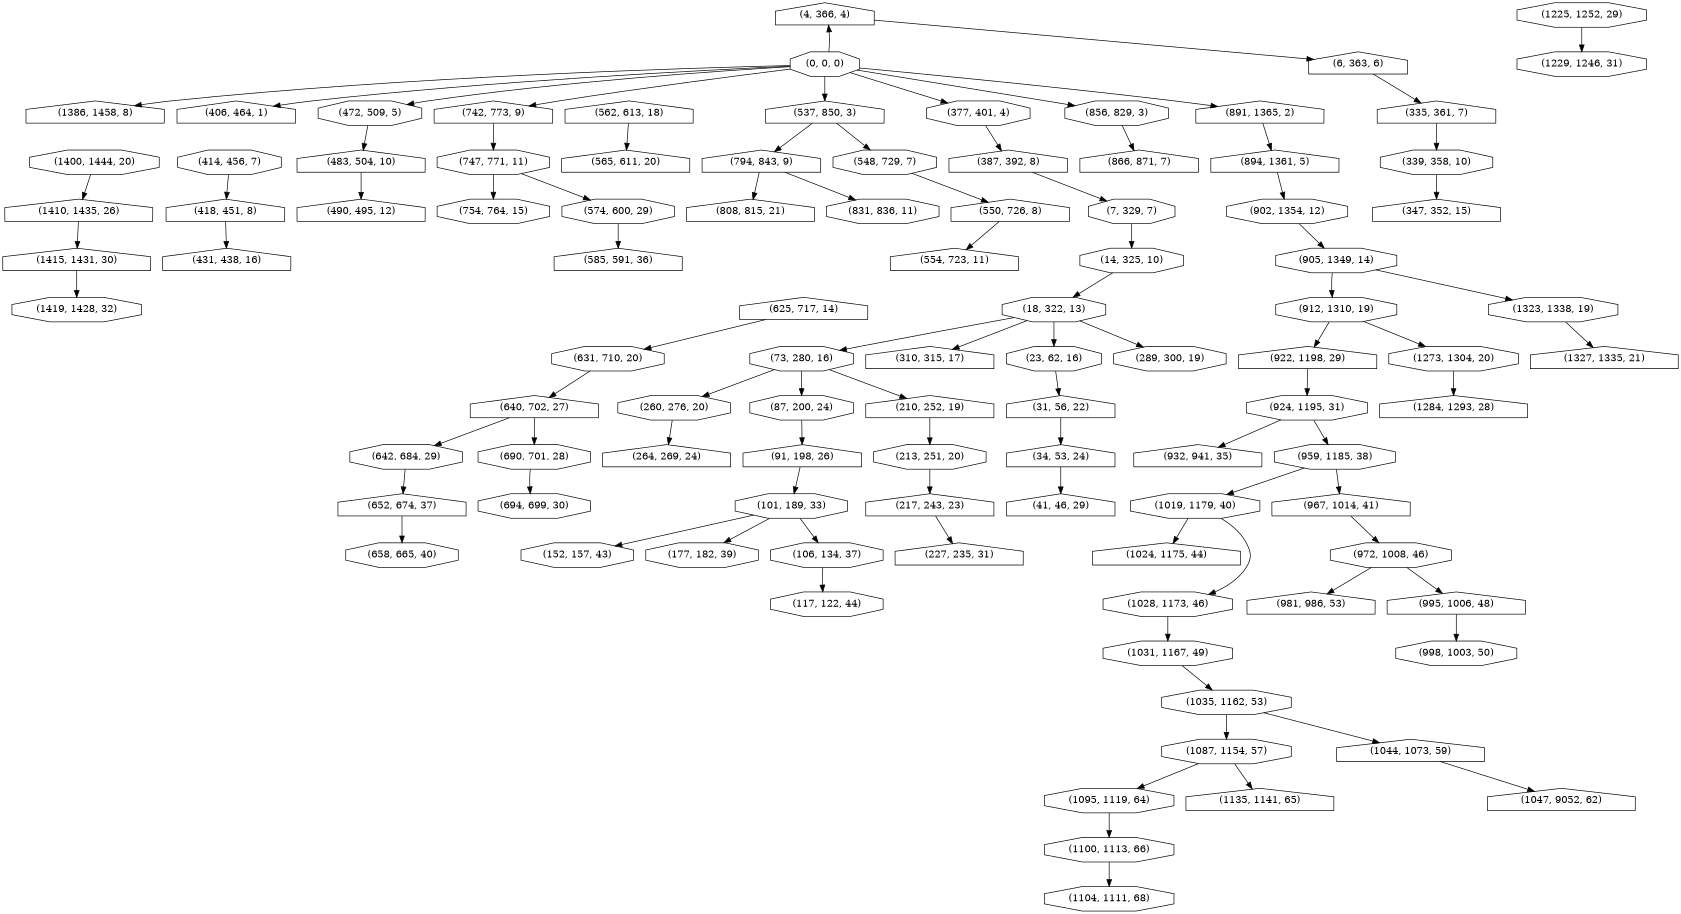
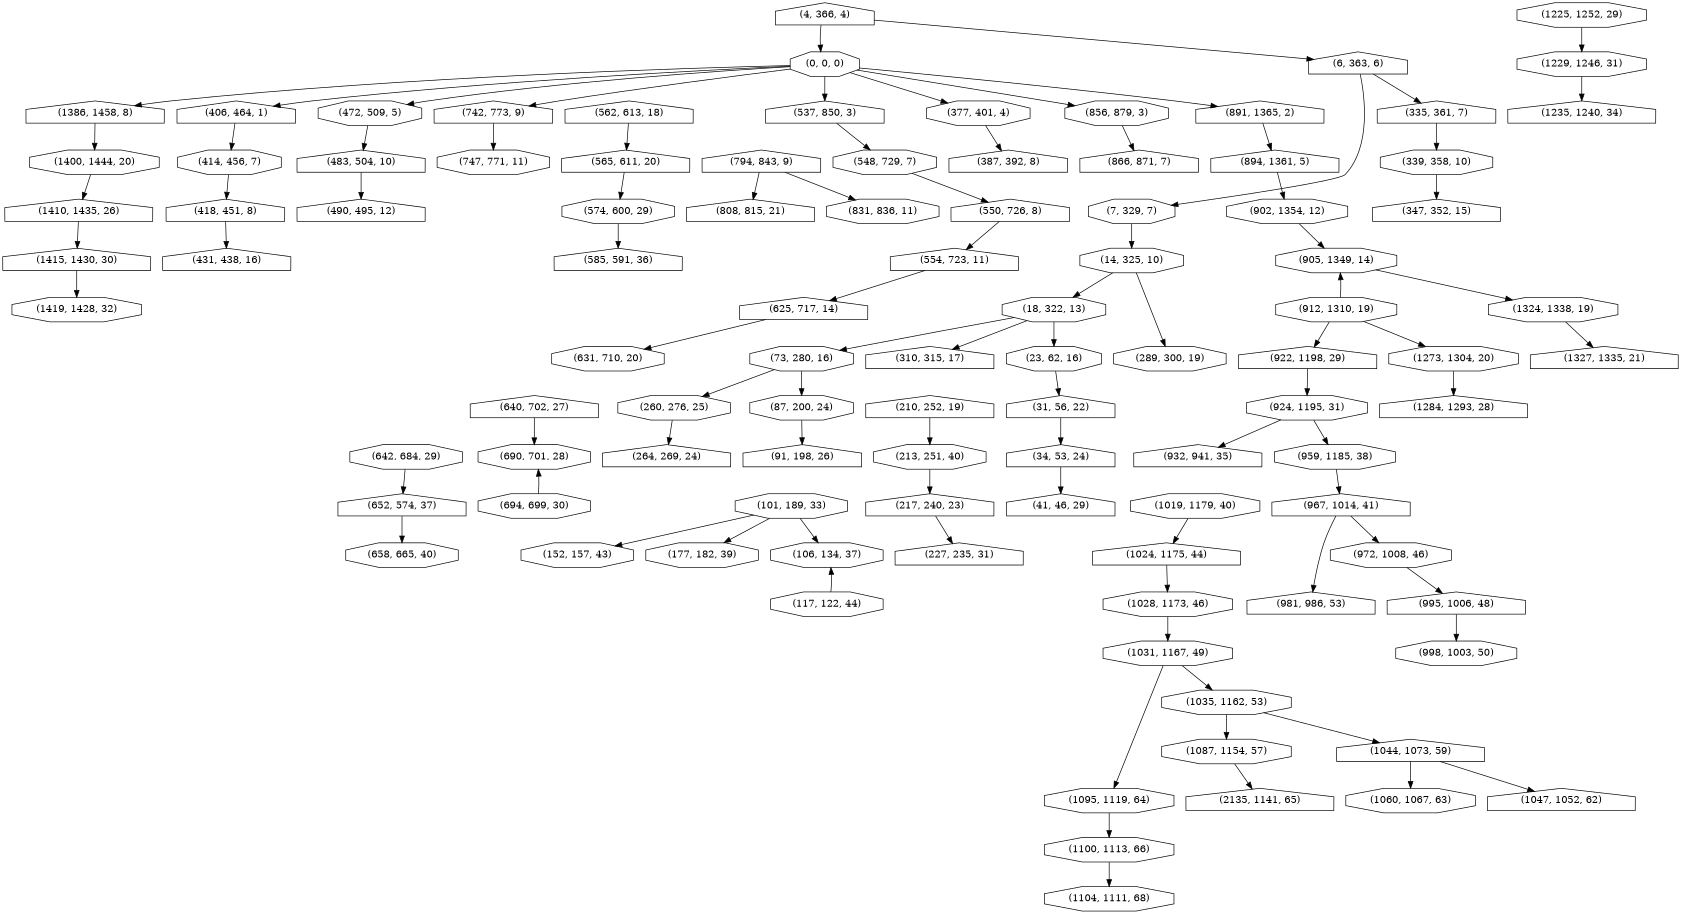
  digraph {
    node [shape=octagon]
    "(4, 366, 4)" [shape=house]
    "(0, 0, 0)"
    "(377, 401, 4)"
    "(406, 464, 1)" [shape=house]
    "(472, 509, 5)"
    "(537, 850, 3)" [shape=house]
-   "(856, 879, 3)" [label="(856, 829, 3)"]
+   "(856, 879, 3)"
    "(891, 1365, 2)" [shape=house]
    "(1386, 1458, 8)" [shape=house]
    "(742, 773, 9)" [shape=house]
    "(6, 363, 6)" [shape=house]
    "(387, 392, 8)" [shape=house]
    "(414, 456, 7)"
    "(483, 504, 10)" [shape=house]
    "(548, 729, 7)"
    "(794, 843, 9)" [shape=house]
    "(866, 871, 7)" [shape=house]
    "(894, 1361, 5)" [shape=house]
    "(1400, 1444, 20)"
    "(7, 329, 7)"
    "(335, 361, 7)" [shape=house]
    "(14, 325, 10)"
    "(339, 358, 10)"
    "(18, 322, 13)"
    "(23, 62, 16)"
    "(73, 280, 16)"
    "(289, 300, 19)"
    "(310, 315, 17)" [shape=house]
    "(31, 56, 22)" [shape=house]
    "(87, 200, 24)"
    "(210, 252, 19)" [shape=house]
-   "(260, 276, 20)"
+   "(260, 276, 20)" [label="(260, 276, 25)"]
    "(34, 53, 24)" [shape=house]
    "(41, 46, 29)" [shape=house]
    "(91, 198, 26)" [shape=house]
-   "(213, 251, 20)"
+   "(213, 251, 20)" [label="(213, 251, 40)"]
    "(264, 269, 24)" [shape=house]
    "(101, 189, 33)"
    "(106, 134, 37)"
    "(152, 157, 43)"
    "(177, 182, 39)"
    "(117, 122, 44)"
-   "(217, 243, 23)" [shape=house]
+   "(217, 243, 23)" [shape=house label="(217, 240, 23)"]
    "(227, 235, 31)" [shape=house]
    "(347, 352, 15)" [shape=house]
    "(418, 451, 8)" [shape=house]
    "(431, 438, 16)" [shape=house]
    "(490, 495, 12)" [shape=house]
    "(550, 726, 8)" [shape=house]
    "(747, 771, 11)"
    "(808, 815, 21)" [shape=house]
    "(831, 836, 11)"
    "(554, 723, 11)" [shape=house]
    "(625, 717, 14)" [shape=house]
    "(562, 613, 18)" [shape=house]
    "(565, 611, 20)" [shape=house]
    "(631, 710, 20)"
    "(574, 600, 29)"
    "(585, 591, 36)" [shape=house]
    "(640, 702, 27)" [shape=house]
    "(642, 684, 29)"
    "(690, 701, 28)"
-   "(652, 674, 37)" [shape=house]
+   "(652, 674, 37)" [shape=house label="(652, 574, 37)"]
    "(694, 699, 30)"
    "(658, 665, 40)"
-   "(754, 764, 15)"
    "(902, 1354, 12)"
    "(905, 1349, 14)"
    "(912, 1310, 19)"
-   "(1324, 1338, 19)" [label="(1323, 1338, 19)"]
+   "(1324, 1338, 19)"
    "(922, 1198, 29)" [shape=house]
    "(1273, 1304, 20)"
    "(1327, 1335, 21)" [shape=house]
    "(924, 1195, 31)"
    "(1284, 1293, 28)" [shape=house]
    "(932, 941, 35)" [shape=house]
    "(959, 1185, 38)"
    "(967, 1014, 41)" [shape=house]
    "(1019, 1179, 40)"
    "(972, 1008, 46)"
    "(1024, 1175, 44)" [shape=house]
    "(981, 986, 53)" [shape=house]
    "(995, 1006, 48)" [shape=house]
    "(998, 1003, 50)"
    "(1028, 1173, 46)"
    "(1031, 1167, 49)"
    "(1035, 1162, 53)"
    "(1044, 1073, 59)" [shape=house]
    "(1087, 1154, 57)"
-   "(1047, 1052, 62)" [shape=house label="(1047, 9052, 62)"]
+   "(1047, 1052, 62)" [shape=house]
+   "(1060, 1067, 63)"
    "(1095, 1119, 64)"
-   "(1135, 1141, 65)" [shape=house]
+   "(1135, 1141, 65)" [shape=house label="(2135, 1141, 65)"]
    "(1100, 1113, 66)"
    "(1104, 1111, 68)"
    "(1225, 1252, 29)"
    "(1229, 1246, 31)"
+   "(1235, 1240, 34)" [shape=house]
    "(1410, 1435, 26)" [shape=house]
-   "(1415, 1431, 30)" [shape=house]
+   "(1415, 1431, 30)" [shape=house label="(1415, 1430, 30)"]
    "(1419, 1428, 32)"
    "(4, 366, 4)" -> "(6, 363, 6)"
-   "(0, 0, 0)" -> "(4, 366, 4)"
+   "(4, 366, 4)" -> "(0, 0, 0)"
    "(0, 0, 0)" -> "(377, 401, 4)"
    "(0, 0, 0)" -> "(406, 464, 1)"
    "(0, 0, 0)" -> "(472, 509, 5)"
    "(0, 0, 0)" -> "(537, 850, 3)"
    "(0, 0, 0)" -> "(856, 879, 3)"
    "(0, 0, 0)" -> "(891, 1365, 2)"
    "(0, 0, 0)" -> "(1386, 1458, 8)"
    "(0, 0, 0)" -> "(742, 773, 9)"
    "(377, 401, 4)" -> "(387, 392, 8)"
+   "(406, 464, 1)" -> "(414, 456, 7)"
    "(472, 509, 5)" -> "(483, 504, 10)"
    "(537, 850, 3)" -> "(548, 729, 7)"
-   "(537, 850, 3)" -> "(794, 843, 9)"
    "(856, 879, 3)" -> "(866, 871, 7)"
    "(891, 1365, 2)" -> "(894, 1361, 5)"
+   "(1386, 1458, 8)" -> "(1400, 1444, 20)"
    "(742, 773, 9)" -> "(747, 771, 11)"
-   "(387, 392, 8)" -> "(7, 329, 7)"
+   "(6, 363, 6)" -> "(7, 329, 7)"
    "(6, 363, 6)" -> "(335, 361, 7)"
    "(414, 456, 7)" -> "(418, 451, 8)"
    "(483, 504, 10)" -> "(490, 495, 12)"
    "(548, 729, 7)" -> "(550, 726, 8)"
    "(794, 843, 9)" -> "(808, 815, 21)"
    "(794, 843, 9)" -> "(831, 836, 11)"
    "(894, 1361, 5)" -> "(902, 1354, 12)"
    "(1400, 1444, 20)" -> "(1410, 1435, 26)"
    "(7, 329, 7)" -> "(14, 325, 10)"
    "(335, 361, 7)" -> "(339, 358, 10)"
    "(14, 325, 10)" -> "(18, 322, 13)"
    "(339, 358, 10)" -> "(347, 352, 15)"
    "(18, 322, 13)" -> "(23, 62, 16)"
    "(18, 322, 13)" -> "(73, 280, 16)"
-   "(18, 322, 13)" -> "(289, 300, 19)"
+   "(14, 325, 10)" -> "(289, 300, 19)"
    "(18, 322, 13)" -> "(310, 315, 17)"
    "(23, 62, 16)" -> "(31, 56, 22)"
    "(73, 280, 16)" -> "(87, 200, 24)"
-   "(73, 280, 16)" -> "(210, 252, 19)"
    "(73, 280, 16)" -> "(260, 276, 20)"
    "(31, 56, 22)" -> "(34, 53, 24)"
    "(87, 200, 24)" -> "(91, 198, 26)"
    "(210, 252, 19)" -> "(213, 251, 20)"
    "(260, 276, 20)" -> "(264, 269, 24)"
    "(34, 53, 24)" -> "(41, 46, 29)"
-   "(91, 198, 26)" -> "(101, 189, 33)"
    "(213, 251, 20)" -> "(217, 243, 23)"
    "(101, 189, 33)" -> "(106, 134, 37)"
    "(101, 189, 33)" -> "(152, 157, 43)"
    "(101, 189, 33)" -> "(177, 182, 39)"
-   "(106, 134, 37)" -> "(117, 122, 44)"
+   "(117, 122, 44)" -> "(106, 134, 37)"
    "(217, 243, 23)" -> "(227, 235, 31)"
    "(418, 451, 8)" -> "(431, 438, 16)"
    "(550, 726, 8)" -> "(554, 723, 11)"
-   "(747, 771, 11)" -> "(754, 764, 15)"
+   "(554, 723, 11)" -> "(625, 717, 14)"
    "(625, 717, 14)" -> "(631, 710, 20)"
    "(562, 613, 18)" -> "(565, 611, 20)"
-   "(747, 771, 11)" -> "(574, 600, 29)"
-   "(631, 710, 20)" -> "(640, 702, 27)"
+   "(565, 611, 20)" -> "(574, 600, 29)"
    "(574, 600, 29)" -> "(585, 591, 36)"
-   "(640, 702, 27)" -> "(642, 684, 29)"
    "(640, 702, 27)" -> "(690, 701, 28)"
    "(642, 684, 29)" -> "(652, 674, 37)"
-   "(690, 701, 28)" -> "(694, 699, 30)"
+   "(694, 699, 30)" -> "(690, 701, 28)"
    "(652, 674, 37)" -> "(658, 665, 40)"
    "(902, 1354, 12)" -> "(905, 1349, 14)"
-   "(905, 1349, 14)" -> "(912, 1310, 19)"
+   "(912, 1310, 19)" -> "(905, 1349, 14)"
    "(905, 1349, 14)" -> "(1324, 1338, 19)"
    "(912, 1310, 19)" -> "(922, 1198, 29)"
    "(912, 1310, 19)" -> "(1273, 1304, 20)"
    "(1324, 1338, 19)" -> "(1327, 1335, 21)"
    "(922, 1198, 29)" -> "(924, 1195, 31)"
    "(1273, 1304, 20)" -> "(1284, 1293, 28)"
    "(924, 1195, 31)" -> "(932, 941, 35)"
    "(924, 1195, 31)" -> "(959, 1185, 38)"
    "(959, 1185, 38)" -> "(967, 1014, 41)"
-   "(959, 1185, 38)" -> "(1019, 1179, 40)"
    "(967, 1014, 41)" -> "(972, 1008, 46)"
    "(1019, 1179, 40)" -> "(1024, 1175, 44)"
-   "(972, 1008, 46)" -> "(981, 986, 53)"
+   "(967, 1014, 41)" -> "(981, 986, 53)"
    "(972, 1008, 46)" -> "(995, 1006, 48)"
-   "(1019, 1179, 40)" -> "(1028, 1173, 46)"
+   "(1024, 1175, 44)" -> "(1028, 1173, 46)"
    "(995, 1006, 48)" -> "(998, 1003, 50)"
    "(1028, 1173, 46)" -> "(1031, 1167, 49)"
    "(1031, 1167, 49)" -> "(1035, 1162, 53)"
    "(1035, 1162, 53)" -> "(1044, 1073, 59)"
    "(1035, 1162, 53)" -> "(1087, 1154, 57)"
    "(1044, 1073, 59)" -> "(1047, 1052, 62)"
-   "(1087, 1154, 57)" -> "(1095, 1119, 64)"
+   "(1044, 1073, 59)" -> "(1060, 1067, 63)"
+   "(1031, 1167, 49)" -> "(1095, 1119, 64)"
    "(1087, 1154, 57)" -> "(1135, 1141, 65)"
    "(1095, 1119, 64)" -> "(1100, 1113, 66)"
    "(1100, 1113, 66)" -> "(1104, 1111, 68)"
    "(1225, 1252, 29)" -> "(1229, 1246, 31)"
+   "(1229, 1246, 31)" -> "(1235, 1240, 34)"
    "(1410, 1435, 26)" -> "(1415, 1431, 30)"
    "(1415, 1431, 30)" -> "(1419, 1428, 32)"
  }
